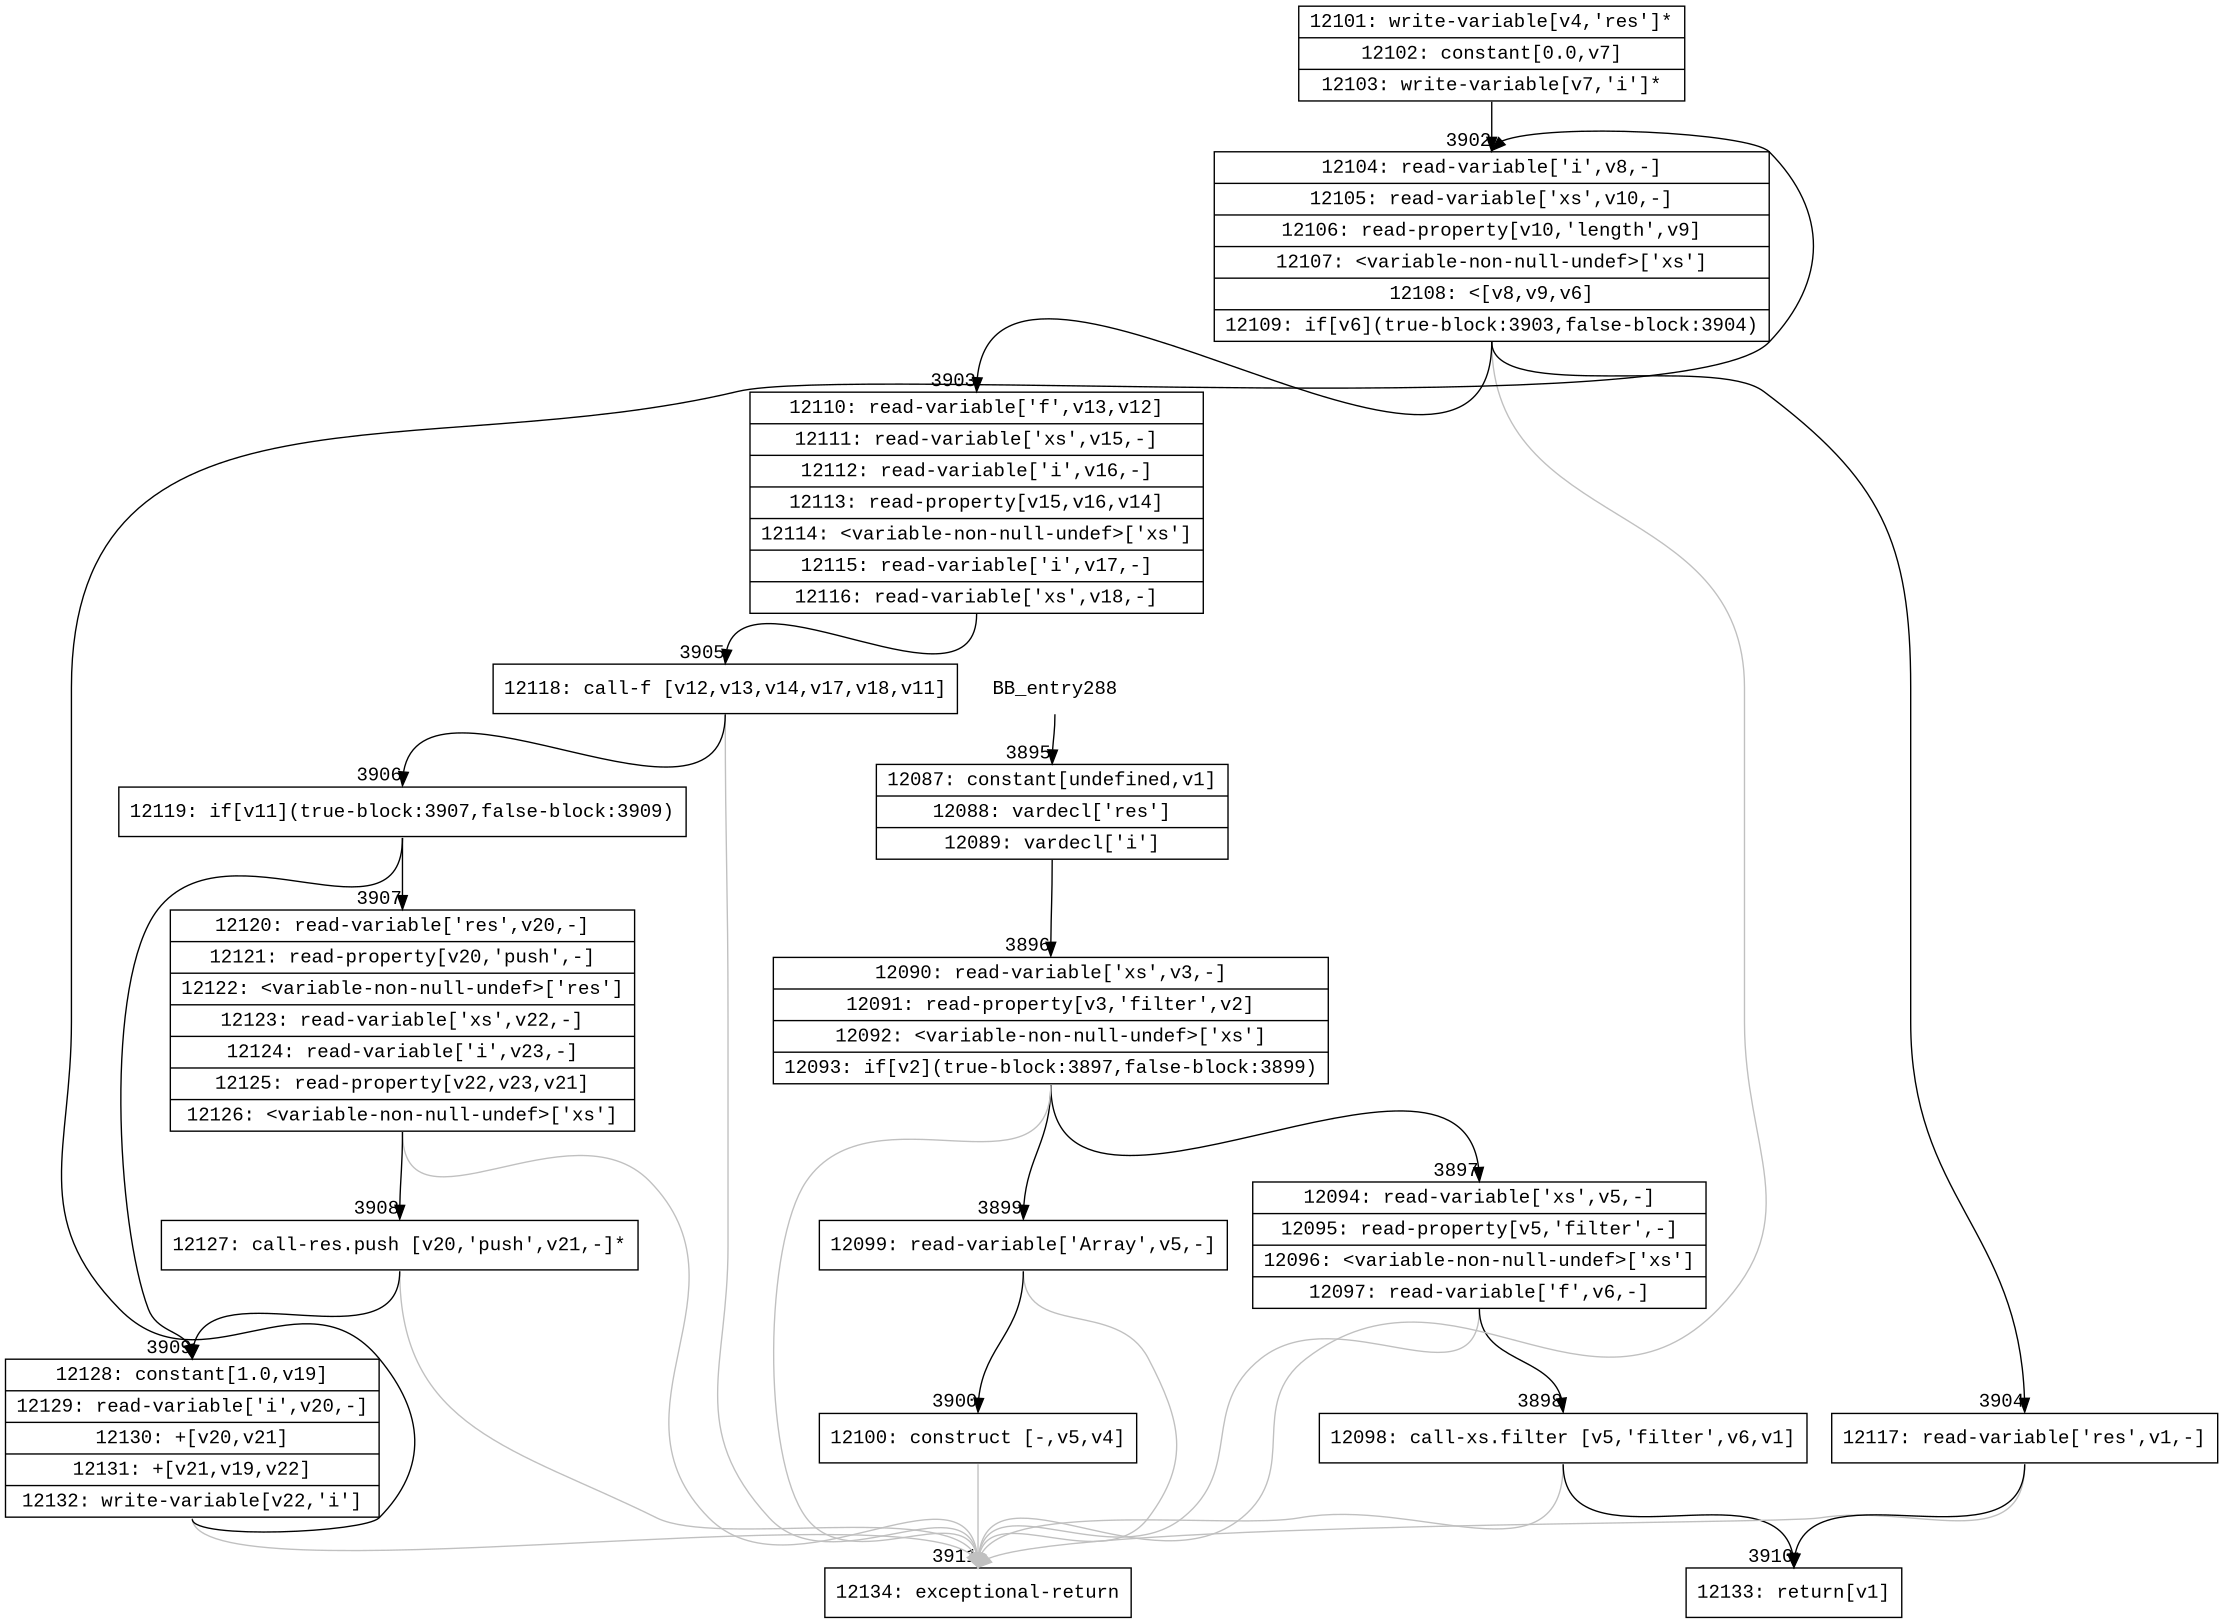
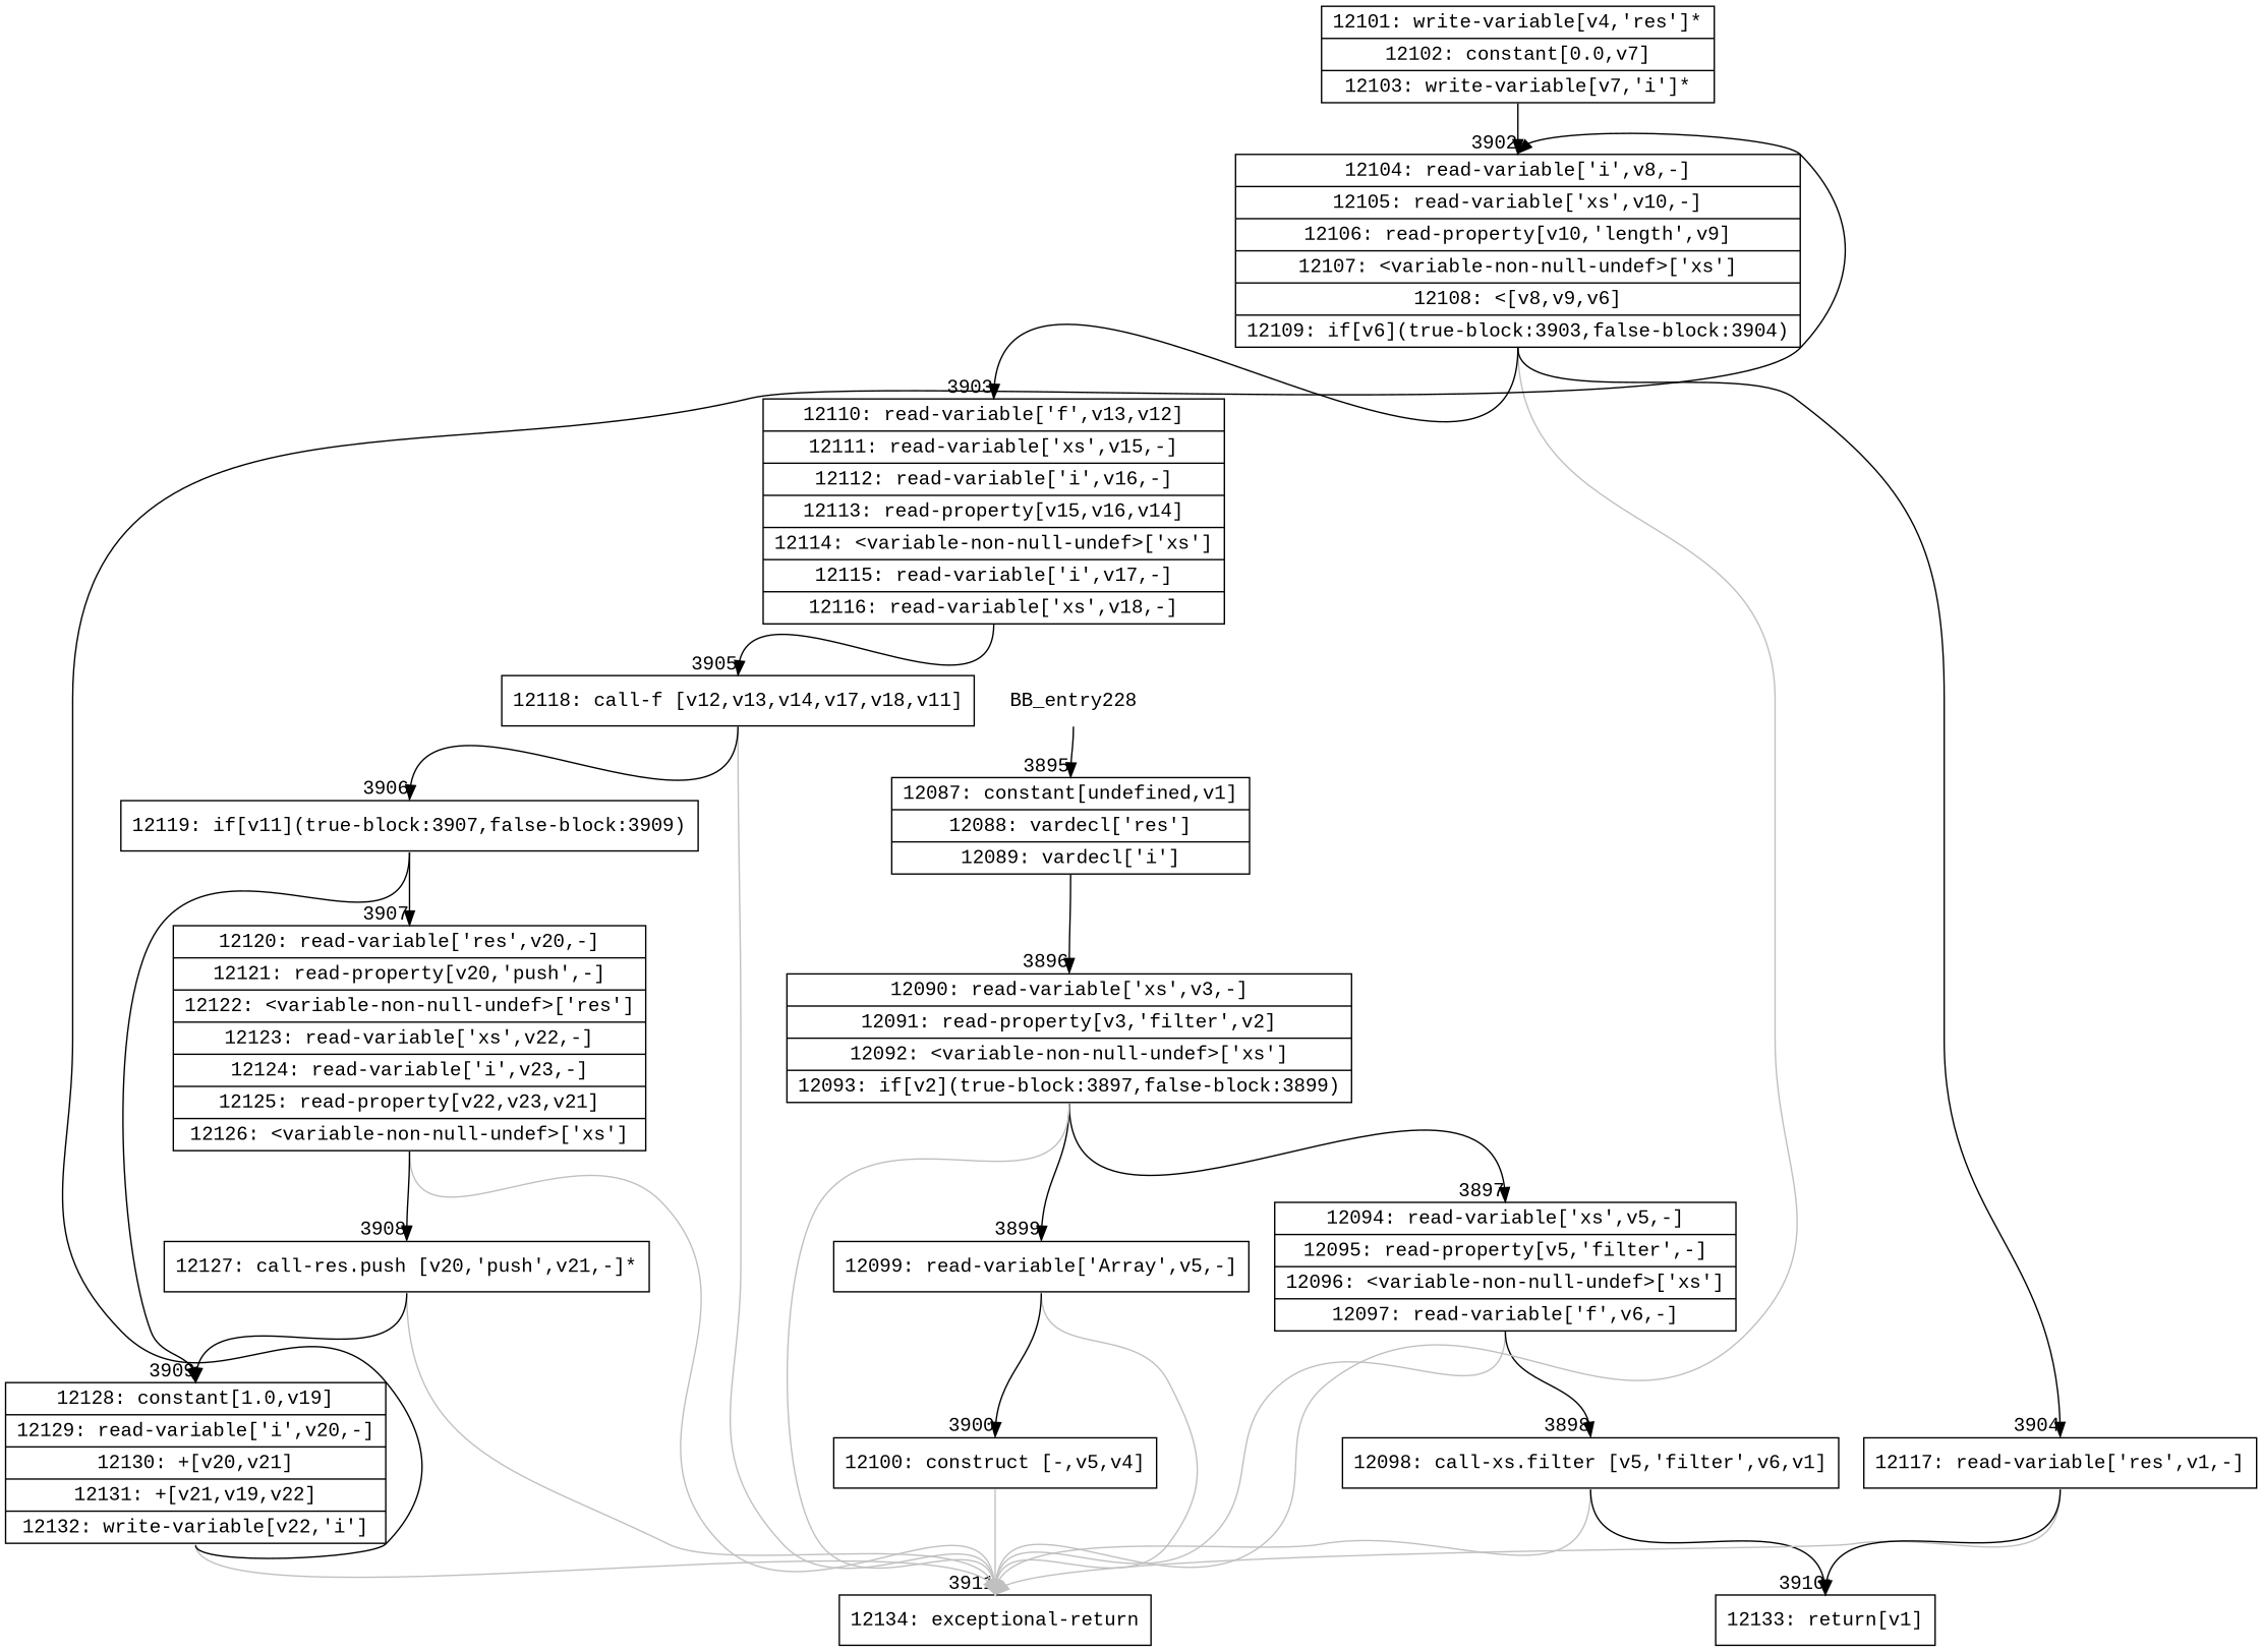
  digraph {
    fontname="Liberation Mono"
    rankdir=TD
    node [fontname="Liberation Mono" shape=record]
    edge [fontname="Liberation Mono" headport=n tailport=s]
-   BB_entry228 [shape=none label=BB_entry288]
+   BB_entry228 [shape=none]
    n2 [label="{12087: constant[undefined,v1]|12088: vardecl['res']|12089: vardecl['i']}"]
    n3 [label="{12090: read-variable['xs',v3,-]|12091: read-property[v3,'filter',v2]|12092: \<variable-non-null-undef\>['xs']|12093: if[v2](true-block:3897,false-block:3899)}"]
    n4 [label="{12094: read-variable['xs',v5,-]|12095: read-property[v5,'filter',-]|12096: \<variable-non-null-undef\>['xs']|12097: read-variable['f',v6,-]}"]
    n5 [label="{12099: read-variable['Array',v5,-]}"]
    n6 [label="{12134: exceptional-return}"]
    n7 [label="{12098: call-xs.filter [v5,'filter',v6,v1]}"]
    n8 [label="{12100: construct [-,v5,v4]}"]
    n9 [label="{12133: return[v1]}"]
    n10 [label="{12101: write-variable[v4,'res']*|12102: constant[0.0,v7]|12103: write-variable[v7,'i']*}"]
    n11 [label="{12104: read-variable['i',v8,-]|12105: read-variable['xs',v10,-]|12106: read-property[v10,'length',v9]|12107: \<variable-non-null-undef\>['xs']|12108: \<[v8,v9,v6]|12109: if[v6](true-block:3903,false-block:3904)}"]
    n12 [label="{12110: read-variable['f',v13,v12]|12111: read-variable['xs',v15,-]|12112: read-variable['i',v16,-]|12113: read-property[v15,v16,v14]|12114: \<variable-non-null-undef\>['xs']|12115: read-variable['i',v17,-]|12116: read-variable['xs',v18,-]}"]
    n13 [label="{12117: read-variable['res',v1,-]}"]
    n14 [label="{12118: call-f [v12,v13,v14,v17,v18,v11]}"]
    n15 [label="{12119: if[v11](true-block:3907,false-block:3909)}"]
    n16 [label="{12120: read-variable['res',v20,-]|12121: read-property[v20,'push',-]|12122: \<variable-non-null-undef\>['res']|12123: read-variable['xs',v22,-]|12124: read-variable['i',v23,-]|12125: read-property[v22,v23,v21]|12126: \<variable-non-null-undef\>['xs']}"]
    n17 [label="{12128: constant[1.0,v19]|12129: read-variable['i',v20,-]|12130: +[v20,v21]|12131: +[v21,v19,v22]|12132: write-variable[v22,'i']}"]
    n18 [label="{12127: call-res.push [v20,'push',v21,-]*}"]
    BB_entry228 -> n2 [headlabel="    3895"]
    n2 -> n3 [headlabel="      3896"]
    n3 -> n4 [headlabel="      3897"]
    n3 -> n5 [headlabel="      3899"]
    n3 -> n6 [color=gray headlabel="      3911"]
    n4 -> n6 [color=gray]
    n4 -> n7 [headlabel="      3898"]
    n5 -> n6 [color=gray]
    n5 -> n8 [headlabel="      3900"]
    n7 -> n6 [color=gray]
    n7 -> n9 [headlabel="      3910"]
    n8 -> n6 [color=gray]
    n10 -> n11 [headlabel="      3902"]
    n11 -> n6 [color=gray]
    n11 -> n12 [headlabel="      3903"]
    n11 -> n13 [headlabel="      3904"]
    n12 -> n14 [headlabel="      3905"]
    n13 -> n6 [color=gray]
    n13 -> n9
    n14 -> n6 [color=gray]
    n14 -> n15 [headlabel="      3906"]
    n15 -> n16 [headlabel="      3907"]
    n15 -> n17 [headlabel="      3909"]
    n16 -> n6 [color=gray]
    n16 -> n18 [headlabel="      3908"]
    n17 -> n6 [color=gray]
    n17 -> n11
    n18 -> n6 [color=gray]
    n18 -> n17
  }
